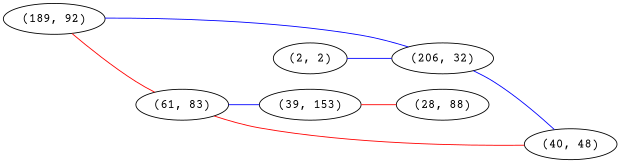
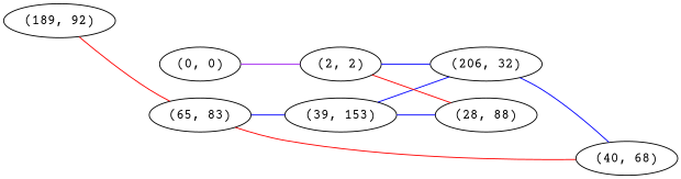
  graph {
    fontname="Courier Prime"
    rankdir=LR
    node [fontname="Courier Prime"]
    edge [color=red fontname="Courier Prime" weight=1]
    "(189, 92)"
-   "(61, 83)"
+   "(61, 83)" [label="(65, 83)"]
    "(206, 32)"
    n4 [label="(39, 153)"]
-   "(40, 48)"
+   "(40, 48)" [label="(40, 68)"]
+   "(0, 0)"
    "(2, 2)"
    "(28, 88)"
    "(189, 92)" -- "(61, 83)"
-   "(189, 92)" -- "(206, 32)" [color=blue weight=3]
+   n4 -- "(206, 32)" [color=blue weight=3]
    "(61, 83)" -- n4 [color=blue weight=3]
    "(61, 83)" -- "(40, 48)" [weight=3]
    "(206, 32)" -- "(40, 48)" [color=blue]
-   n4 -- "(28, 88)"
+   n4 -- "(28, 88)" [color=blue]
+   "(0, 0)" -- "(2, 2)" [color=purple weight=4]
    "(2, 2)" -- "(206, 32)" [color=blue weight=3]
+   "(2, 2)" -- "(28, 88)"
  }
